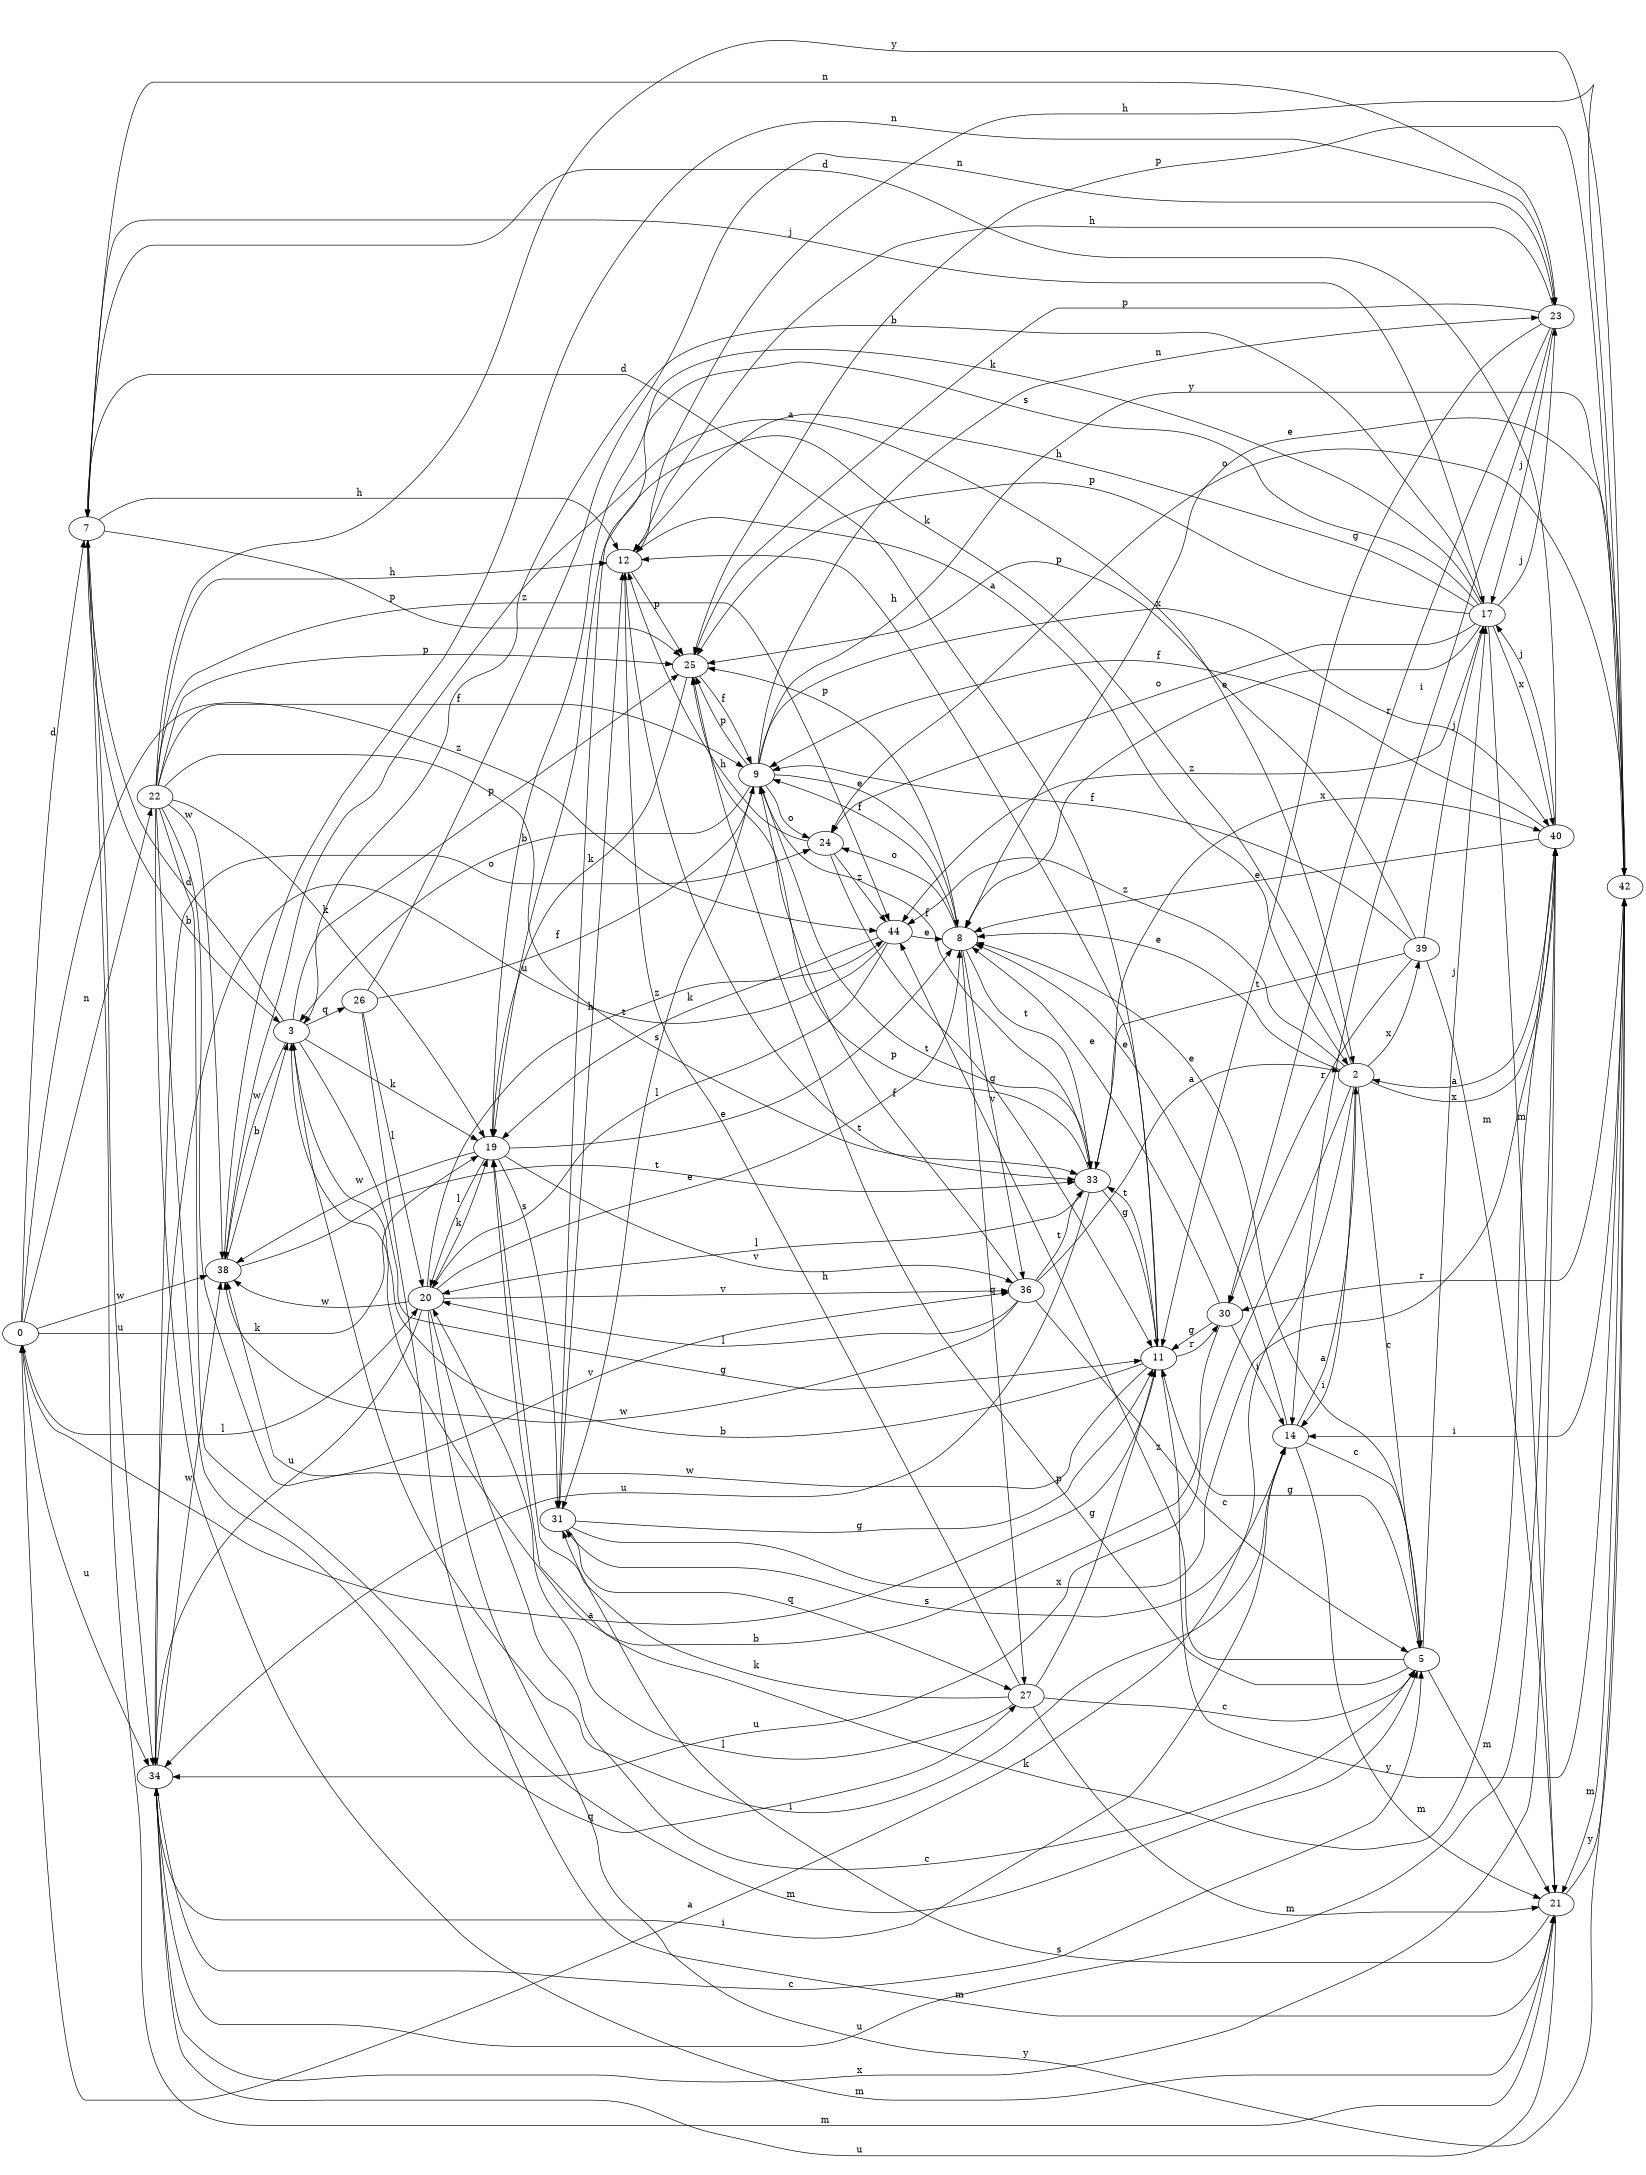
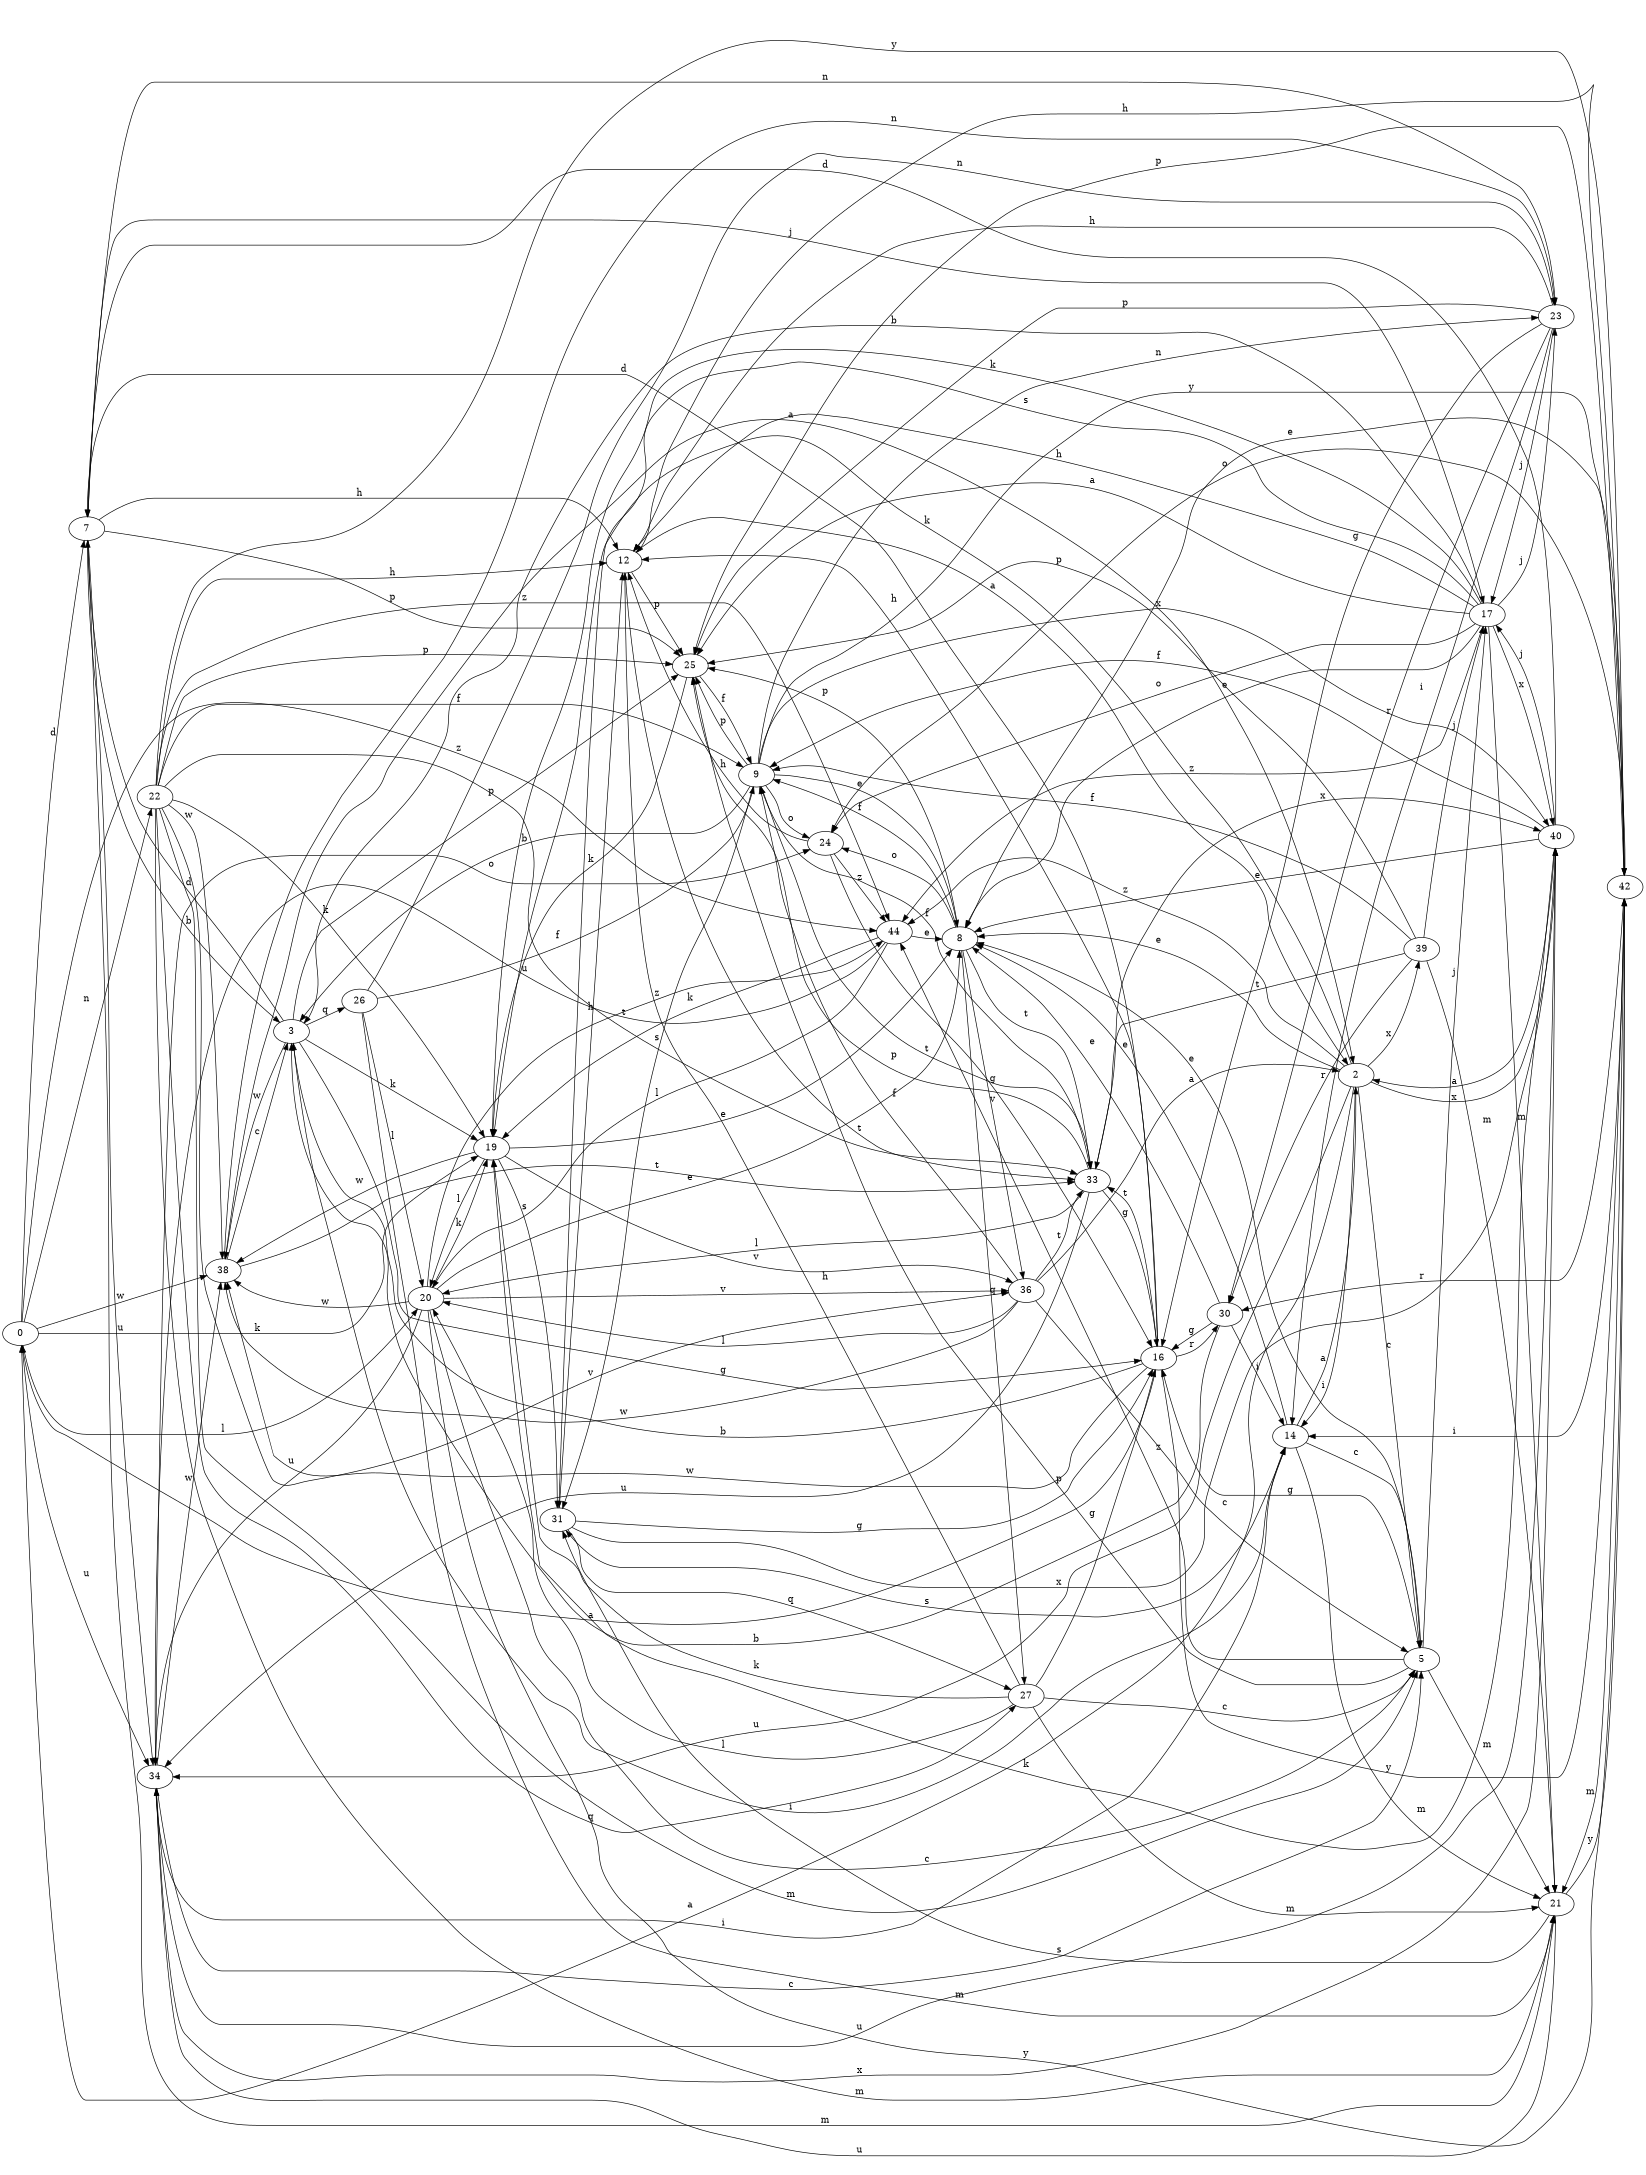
  strict digraph {
    rankdir=LR
    0
    7
    19
    20
    22
    34
    38
    44
    3
    25
    17
    21
    12
    23
    8
    36
    31
    5
    42
    9
    27
    33
    14
    40
    24
    n26 [label=2]
    39
-   11
+   11 [label=16]
    30
    26
    0 -> 7 [label=d]
    0 -> 19 [label=k]
    0 -> 20 [label=l]
    0 -> 22 [label=n]
    0 -> 34 [label=u]
    0 -> 38 [label=w]
    0 -> 44 [label=z]
    7 -> 34 [label=u]
    7 -> 3 [label=b]
    7 -> 25 [label=p]
    7 -> 17 [label=j]
    7 -> 21 [label=m]
    7 -> 12 [label=h]
    7 -> 23 [label=n]
    19 -> 20 [label=l]
    19 -> 38 [label=w]
    19 -> 8 [label=e]
    19 -> 36 [label=v]
    19 -> 31 [label=s]
    20 -> 19 [label=k]
    20 -> 34 [label=u]
    20 -> 38 [label=w]
    20 -> 44 [label=z]
    20 -> 8 [label=e]
    20 -> 36 [label=v]
    20 -> 5 [label=c]
    20 -> 42 [label=y]
    22 -> 19 [label=k]
    22 -> 38 [label=w]
    22 -> 44 [label=z]
    22 -> 25 [label=p]
    22 -> 21 [label=m]
    22 -> 12 [label=h]
    22 -> 36 [label=v]
    22 -> 5 [label=m]
    22 -> 42 [label=y]
    22 -> 9 [label=f]
    22 -> 27 [label=q]
    22 -> 33 [label=t]
    34 -> 38 [label=w]
    34 -> 5 [label=c]
    34 -> 14 [label=i]
    34 -> 40 [label=x]
    34 -> 24 [label=o]
-   38 -> 3 [label=b]
+   38 -> 3 [label=c]
    38 -> 23 [label=n]
    38 -> 33 [label=t]
    38 -> n26 [label=a]
    44 -> 19 [label=k]
    44 -> 20 [label=l]
    44 -> 34 [label=u]
    44 -> 8 [label=e]
    3 -> 7 [label=d]
    3 -> 19 [label=k]
    3 -> 38 [label=w]
    3 -> 25 [label=p]
    3 -> 14 [label=i]
    3 -> 11 [label=g]
    3 -> 26 [label=q]
    25 -> 19 [label=k]
    25 -> 9 [label=f]
    17 -> 19 [label=k]
    17 -> 44 [label=z]
    17 -> 3 [label=b]
-   17 -> 25 [label=p]
+   17 -> 25 [label=a]
    17 -> 21 [label=m]
    17 -> 12 [label=h]
    17 -> 23 [label=j]
    17 -> 8 [label=e]
    17 -> 31 [label=s]
    17 -> 40 [label=x]
    17 -> 24 [label=o]
    21 -> 34 [label=u]
    21 -> 31 [label=s]
    21 -> 42 [label=y]
    12 -> 25 [label=p]
    12 -> 33 [label=t]
    12 -> n26 [label=a]
    23 -> 25 [label=p]
    23 -> 17 [label=j]
    23 -> 12 [label=h]
    23 -> 14 [label=i]
    23 -> 11 [label=g]
    23 -> 30 [label=r]
    8 -> 25 [label=p]
    8 -> 36 [label=v]
    8 -> 9 [label=f]
    8 -> 27 [label=q]
    8 -> 33 [label=t]
    8 -> 24 [label=o]
    36 -> 20 [label=l]
    36 -> 38 [label=w]
    36 -> 5 [label=c]
    36 -> 9 [label=f]
    36 -> 33 [label=t]
    36 -> n26 [label=a]
    31 -> 12 [label=h]
    31 -> 27 [label=q]
    31 -> 40 [label=x]
    31 -> 11 [label=g]
    5 -> 44 [label=z]
    5 -> 25 [label=p]
    5 -> 17 [label=j]
    5 -> 21 [label=m]
    5 -> 8 [label=e]
    5 -> 11 [label=g]
    42 -> 25 [label=p]
    42 -> 21 [label=m]
    42 -> 12 [label=h]
    42 -> 8 [label=e]
    42 -> 14 [label=i]
    42 -> 24 [label=o]
    42 -> 30 [label=r]
    9 -> 3 [label=b]
    9 -> 25 [label=p]
    9 -> 23 [label=n]
    9 -> 8 [label=e]
    9 -> 31 [label=s]
    9 -> 42 [label=y]
    9 -> 33 [label=t]
    9 -> 40 [label=x]
    9 -> 24 [label=o]
    27 -> 19 [label=k]
    27 -> 20 [label=l]
    27 -> 21 [label=m]
    27 -> 12 [label=h]
    27 -> 5 [label=c]
    27 -> 11 [label=g]
    33 -> 20 [label=l]
    33 -> 34 [label=u]
    33 -> 25 [label=p]
    33 -> 9 [label=f]
    33 -> 40 [label=x]
    33 -> 11 [label=g]
    14 -> 21 [label=m]
    14 -> 8 [label=e]
    14 -> 31 [label=s]
    14 -> 5 [label=c]
    14 -> n26 [label=a]
    40 -> 7 [label=d]
    40 -> 19 [label=k]
    40 -> 34 [label=u]
    40 -> 17 [label=j]
    40 -> 8 [label=e]
    40 -> 9 [label=f]
    40 -> n26 [label=a]
    24 -> 44 [label=z]
    24 -> 12 [label=h]
    24 -> 11 [label=g]
    n26 -> 0 [label=a]
    n26 -> 19 [label=k]
    n26 -> 34 [label=u]
    n26 -> 44 [label=z]
    n26 -> 8 [label=e]
    n26 -> 5 [label=c]
    n26 -> 14 [label=i]
    n26 -> 40 [label=x]
    n26 -> 39 [label=x]
    39 -> 25 [label=p]
    39 -> 17 [label=j]
    39 -> 21 [label=m]
    39 -> 9 [label=f]
    39 -> 33 [label=t]
    39 -> 30 [label=r]
    11 -> 0 [label=a]
    11 -> 7 [label=d]
    11 -> 38 [label=w]
    11 -> 3 [label=b]
    11 -> 12 [label=h]
    11 -> 42 [label=y]
    11 -> 33 [label=t]
    11 -> 30 [label=r]
    30 -> 3 [label=b]
    30 -> 8 [label=e]
    30 -> 14 [label=i]
    30 -> 11 [label=g]
    26 -> 20 [label=l]
    26 -> 21 [label=m]
    26 -> 23 [label=n]
    26 -> 9 [label=f]
  }
